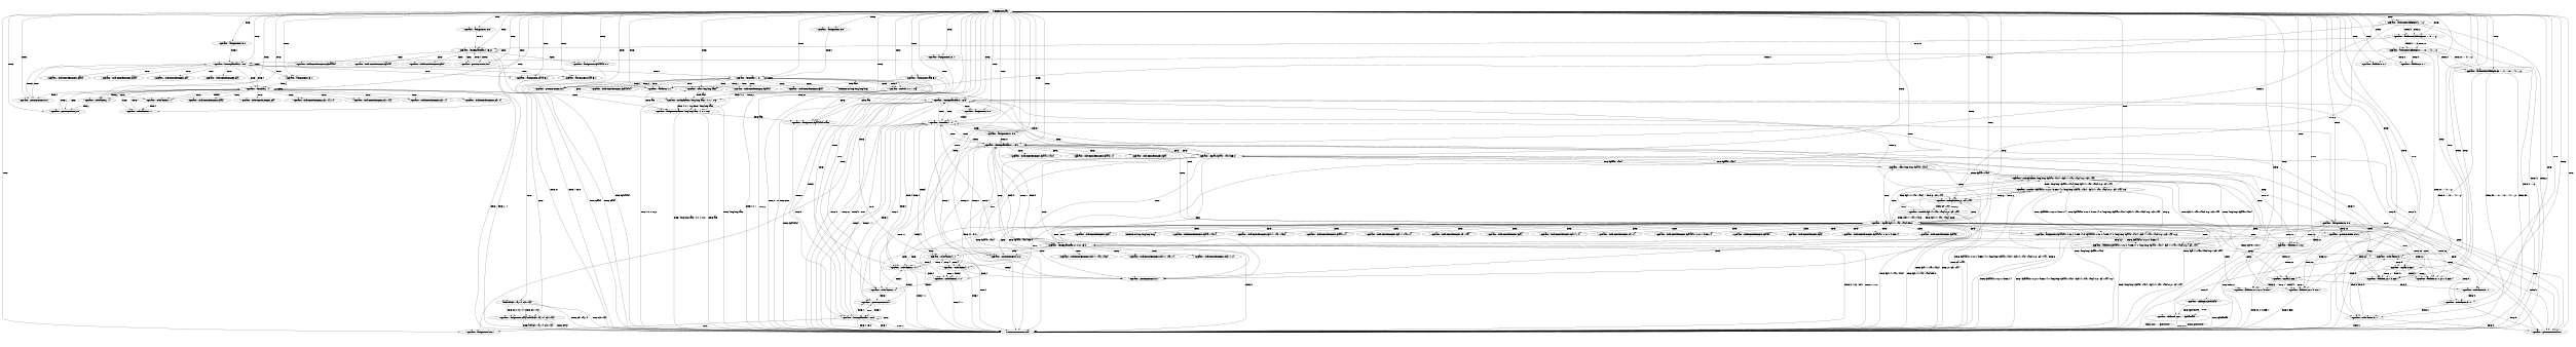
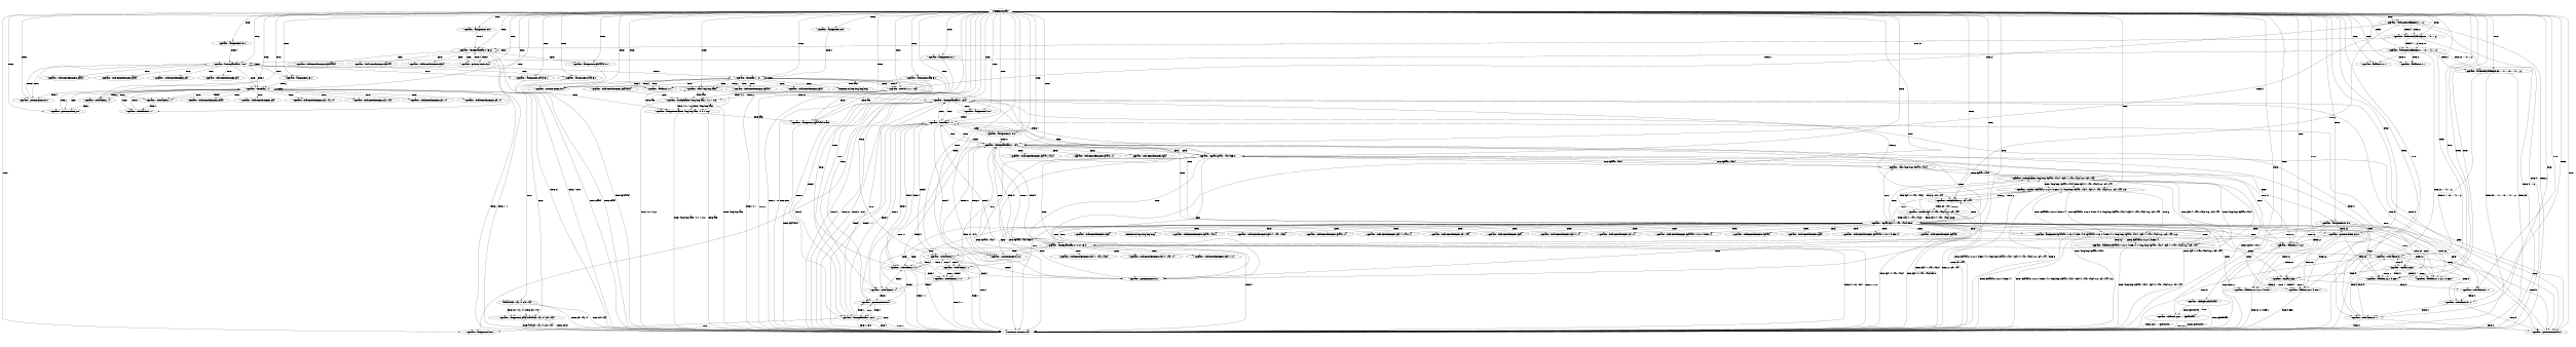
  digraph {
    n1 [label="(METHOD,equals)"]
    n2 [label="(<operator>.arithmeticShiftRight,cin >> n >> m >> k >> p)"]
    n3 [label="(<operator>.assignment,fact = 1)"]
    n4 [label="(<operator>.shiftLeft,cout << dp[n][m][k] << '\n')"]
    n5 [label="(<operator>.assignment,i = 0)"]
    n6 [label="(<operator>.lessEqualsThan,i <= n)"]
    n7 [label="(<operator>.postIncrement,i++)"]
    n8 [label="(<operator>.assignment,i = 0)"]
    n9 [label="(<operator>.lessEqualsThan,i <= m)"]
    n10 [label="(<operator>.postIncrement,i++)"]
    n11 [label="(<operator>.assignment,i = 0)"]
    n12 [label="(<operator>.lessThan,i < n)"]
    n13 [label="(<operator>.postIncrement,i++)"]
    n14 [label="(<operator>.assignment,i = 1)"]
    n15 [label="(<operator>.lessEqualsThan,i <= n)"]
    n16 [label="(<operator>.postIncrement,i++)"]
    n17 [label="(<operator>.arithmeticShiftRight,n >> m >> k >> p)"]
    n18 [label="(<operator>.addition,n + 1)"]
    n19 [label="(<operator>.assignment,C[i][0] = 1)"]
    n20 [label="(<operator>.assignment,C[i][i] = 1)"]
    n21 [label="(<operator>.assignment,dp[0][i][0] = 1)"]
    n22 [label="(<operator>.assignment,dp[i][0][0] = fact)"]
    n23 [label="(<operator>.assignment,fact = (long long) fact * (i + 1) % p)"]
    n24 [label="(<operator>.shiftLeft,dp[n][m][k] << '\n')"]
    n25 [label="(<operator>.arithmeticShiftRight,m >> k >> p)"]
    n26 [label="(<operator>.addition,n + 1)"]
    n27 [label="(<operator>.assignment,j = 1)"]
    n28 [label="(<operator>.lessThan,j < i)"]
    n29 [label="(<operator>.postIncrement,j++)"]
    n30 [label="(<operator>.assignment,h = 1)"]
    n31 [label="(<operator>.lessEqualsThan,h <= m)"]
    n32 [label="(<operator>.postIncrement,h++)"]
    n33 [label="(<operator>.arithmeticShiftRight,k >> p)"]
    n34 [label="(<operator>.cast,(long long) fact)"]
    n35 [label="(<operator>.modulo,(i + 1) % p)"]
    n36 [label="(<operator>.assignment,l = 0)"]
    n37 [label="(<operator>.lessThan,l < i)"]
    n38 [label="(<operator>.postIncrement,l++)"]
    n39 [label="(<operator>.addition,i + 1)"]
    n40 [label="(<operator>.assignment,s1 = 0)"]
    n41 [label="(<operator>.lessEqualsThan,s1 <= k)"]
    n42 [label="(<operator>.postIncrement,s1++)"]
    n43 [label="(<operator>.subtraction,j - 1)"]
    n44 [label="(<operator>.subtraction,i - 1)"]
    n45 [label="(<operator>.subtraction,i - 1)"]
    n46 [label="(<operator>.equals,dp[l][h - 1][s1] == 0)"]
    n47 [label="(<operator>.assignment,s2 = 0)"]
    n48 [label="(<operator>.lessEqualsThan,s1 + s2 <= k)"]
    n49 [label="(<operator>.postIncrement,s2++)"]
    n50 [label="(<operator>.addition,s1 + s2)"]
    n51 [label="(<operator>.equals,dp[i - l - 1][h - 1][s2] == 0)"]
    n52 [label="(<operator>.modulo,(dp[i][h][s1 + s2 + (h == 1)] + (long long) dp[l][h - 1][s1] * dp[i - l - 1][h - 1][s2] % p * C[i - 1][l]) % p)"]
    n53 [label="(<operator>.subtraction,h - 1)"]
    n54 [label="(<operator>.addition,s1 + s2 + (h == 1))"]
    n55 [label="(<operator>.addition,s2 + (h == 1))"]
    n56 [label="(<operator>.subtraction,h - 1)"]
    n57 [label="(<operator>.equals,h == 1)"]
    n58 [label="(<operator>.addition,s1 + s2 + (h == 1))"]
    n59 [label="(<operator>.subtraction,i - l - 1)"]
    n60 [label="(<operator>.addition,s2 + (h == 1))"]
    n61 [label="(<operator>.multiplication,p * C[i - 1][l])"]
    n62 [label="(<operator>.subtraction,l - 1)"]
    n63 [label="(<operator>.equals,h == 1)"]
    n64 [label="(<operator>.subtraction,h - 1)"]
    n65 [label="(<operator>.subtraction,h - 1)"]
    n66 [label="(<operator>.subtraction,i - l - 1)"]
    n67 [label="(<operator>.subtraction,i - 1)"]
    n68 [label="(<operator>.subtraction,l - 1)"]
-   n69 [label="(METHOD_RETURN,void)"]
+   n69 [label="(METHOD_METHOD,void)"]
    n70 [label="(<operator>.indirectIndexAccess,C[i][0])"]
    n71 [label="(<operator>.indirectIndexAccess,C[i][i])"]
    n72 [label="(<operator>.indirectIndexAccess,C[i])"]
    n73 [label="(<operator>.indirectIndexAccess,C[i])"]
    n74 [label="(<operator>.indirectIndexAccess,dp[0][i][0])"]
    n75 [label="(<operator>.indirectIndexAccess,dp[0][i])"]
    n76 [label="(<operator>.indirectIndexAccess,dp[0])"]
    n77 [label="(<operator>.multiplication,(long long) fact * (i + 1) % p)"]
    n78 [label="(<operator>.indirectIndexAccess,dp[i][0][0])"]
    n79 [label="(<operator>.indirectIndexAccess,dp[i][0])"]
    n80 [label="(<operator>.indirectIndexAccess,dp[i])"]
    n81 [label="(UNKNOWN,long long,long long)"]
    n82 [label="(<operator>.assignment,C[i][j] = add(C[i - 1][j - 1], C[i - 1][j]))"]
    n83 [label="(add,add(C[i - 1][j - 1], C[i - 1][j]))"]
    n84 [label="(<operator>.indirectIndexAccess,C[i][j])"]
    n85 [label="(<operator>.indirectIndexAccess,C[i])"]
    n86 [label="(<operator>.indirectIndexAccess,C[i - 1][j - 1])"]
    n87 [label="(<operator>.indirectIndexAccess,C[i - 1][j])"]
    n88 [label="(<operator>.indirectIndexAccess,C[i - 1])"]
    n89 [label="(<operator>.indirectIndexAccess,C[i - 1])"]
    n90 [label="(<operator>.indirectIndexAccess,dp[l][h - 1][s1])"]
    n91 [label="(<operator>.indirectIndexAccess,dp[l][h - 1])"]
    n92 [label="(<operator>.indirectIndexAccess,dp[l])"]
    n93 [label="(<operator>.cast,(long long) dp[l][h - 1][s1])"]
    n94 [label="(<operator>.indirectIndexAccess,dp[i - l - 1][h - 1][s2])"]
    n95 [label="(<operator>.indirectIndexAccess,dp[i - l - 1][h - 1])"]
    n96 [label="(<operator>.indirectIndexAccess,dp[i - l - 1])"]
    n97 [label="(<operator>.assignment,dp[i][h][s1 + s2 + (h == 1)] = (dp[i][h][s1 + s2 + (h == 1)] + (long long) dp[l][h - 1][s1] * dp[i - l - 1][h - 1][s2] % p * C[i - 1][l]) % p)"]
    n98 [label="(<operator>.addition,dp[i][h][s1 + s2 + (h == 1)] + (long long) dp[l][h - 1][s1] * dp[i - l - 1][h - 1][s2] % p * C[i - 1][l])"]
    n99 [label="(<operator>.multiplication,(long long) dp[l][h - 1][s1] * dp[i - l - 1][h - 1][s2] % p * C[i - 1][l])"]
    n100 [label="(<operator>.modulo,dp[i - l - 1][h - 1][s2] % p * C[i - 1][l])"]
    n101 [label="(<operator>.indirectIndexAccess,dp[i][h][s1 + s2 + (h == 1)])"]
    n102 [label="(<operator>.indirectIndexAccess,dp[i][h])"]
    n103 [label="(<operator>.indirectIndexAccess,dp[i])"]
    n104 [label="(<operator>.indirectIndexAccess,dp[i][h][s1 + s2 + (h == 1)])"]
    n105 [label="(<operator>.indirectIndexAccess,dp[i][h])"]
    n106 [label="(<operator>.indirectIndexAccess,dp[i])"]
    n107 [label="(UNKNOWN,long long,long long)"]
    n108 [label="(<operator>.indirectIndexAccess,dp[l][h - 1][s1])"]
    n109 [label="(<operator>.indirectIndexAccess,dp[i - l - 1][h - 1][s2])"]
    n110 [label="(<operator>.indirectIndexAccess,dp[l][h - 1])"]
    n111 [label="(<operator>.indirectIndexAccess,dp[i - l - 1][h - 1])"]
    n112 [label="(<operator>.indirectIndexAccess,C[i - 1][l])"]
    n113 [label="(<operator>.indirectIndexAccess,dp[l])"]
    n114 [label="(<operator>.indirectIndexAccess,dp[i - l - 1])"]
    n115 [label="(<operator>.indirectIndexAccess,C[i - 1])"]
    n1 -> n2 [label="DDG: "]
    n1 -> n3 [label="DDG: "]
    n1 -> n4 [label="DDG: "]
    n1 -> n5 [label="DDG: "]
    n1 -> n6 [label="DDG: "]
    n1 -> n7 [label="DDG: "]
    n1 -> n8 [label="DDG: "]
    n1 -> n9 [label="DDG: "]
    n1 -> n10 [label="DDG: "]
    n1 -> n11 [label="DDG: "]
    n1 -> n12 [label="DDG: "]
    n1 -> n13 [label="DDG: "]
    n1 -> n14 [label="DDG: "]
    n1 -> n15 [label="DDG: "]
    n1 -> n16 [label="DDG: "]
    n1 -> n17 [label="DDG: "]
    n1 -> n18 [label="DDG: "]
    n1 -> n19 [label="DDG: "]
    n1 -> n20 [label="DDG: "]
    n1 -> n21 [label="DDG: "]
    n1 -> n22 [label="DDG: "]
    n1 -> n23 [label="DDG: "]
    n1 -> n24 [label="DDG: "]
    n1 -> n25 [label="DDG: "]
    n1 -> n26 [label="DDG: "]
    n1 -> n27 [label="DDG: "]
    n1 -> n28 [label="DDG: "]
    n1 -> n29 [label="DDG: "]
    n1 -> n30 [label="DDG: "]
    n1 -> n31 [label="DDG: "]
    n1 -> n32 [label="DDG: "]
    n1 -> n33 [label="DDG: "]
    n1 -> n34 [label="DDG: "]
    n1 -> n35 [label="DDG: "]
    n1 -> n36 [label="DDG: "]
    n1 -> n37 [label="DDG: "]
    n1 -> n38 [label="DDG: "]
    n1 -> n39 [label="DDG: "]
    n1 -> n40 [label="DDG: "]
    n1 -> n41 [label="DDG: "]
    n1 -> n42 [label="DDG: "]
    n1 -> n43 [label="DDG: "]
    n1 -> n44 [label="DDG: "]
    n1 -> n45 [label="DDG: "]
    n1 -> n46 [label="DDG: "]
    n1 -> n47 [label="DDG: "]
    n1 -> n48 [label="DDG: "]
    n1 -> n49 [label="DDG: "]
    n1 -> n50 [label="DDG: "]
    n1 -> n51 [label="DDG: "]
    n1 -> n52 [label="DDG: "]
    n1 -> n53 [label="DDG: "]
    n1 -> n54 [label="DDG: "]
    n1 -> n55 [label="DDG: "]
    n1 -> n56 [label="DDG: "]
    n1 -> n57 [label="DDG: "]
    n1 -> n58 [label="DDG: "]
    n1 -> n59 [label="DDG: "]
    n1 -> n60 [label="DDG: "]
    n1 -> n61 [label="DDG: "]
    n1 -> n62 [label="DDG: "]
    n1 -> n63 [label="DDG: "]
    n1 -> n64 [label="DDG: "]
    n1 -> n65 [label="DDG: "]
    n1 -> n66 [label="DDG: "]
    n1 -> n67 [label="DDG: "]
    n1 -> n68 [label="DDG: "]
    n2 -> n69 [label="DDG: n >> m >> k >> p"]
    n2 -> n69 [label="DDG: cin >> n >> m >> k >> p"]
    n2 -> n69 [label="DDG: cin"]
    n3 -> n22 [label="DDG: fact"]
    n3 -> n34 [label="DDG: fact"]
    n3 -> n69 [label="DDG: cout"]
    n4 -> n69 [label="DDG: dp[n][m][k] << '\n'"]
    n4 -> n69 [label="DDG: cout << dp[n][m][k] << '\n'"]
    n4 -> n69 [label="DDG: cout"]
    n5 -> n6 [label="DDG: i"]
    n6 -> n6 [label="CDG: "]
    n6 -> n7 [label="CDG: "]
    n6 -> n12 [label="DDG: n"]
    n6 -> n19 [label="CDG: "]
    n6 -> n20 [label="CDG: "]
    n6 -> n27 [label="CDG: "]
    n6 -> n28 [label="DDG: i"]
    n6 -> n28 [label="CDG: "]
    n6 -> n70 [label="CDG: "]
    n6 -> n71 [label="CDG: "]
    n6 -> n72 [label="CDG: "]
    n6 -> n73 [label="CDG: "]
    n7 -> n6 [label="DDG: i"]
    n8 -> n9 [label="DDG: i"]
    n9 -> n9 [label="CDG: "]
    n9 -> n10 [label="DDG: i"]
    n9 -> n10 [label="CDG: "]
    n9 -> n21 [label="CDG: "]
    n9 -> n69 [label="DDG: m"]
    n9 -> n69 [label="DDG: i <= m"]
    n9 -> n74 [label="CDG: "]
    n9 -> n75 [label="CDG: "]
    n9 -> n76 [label="CDG: "]
    n10 -> n9 [label="DDG: i"]
    n11 -> n12 [label="DDG: i"]
    n12 -> n12 [label="CDG: "]
    n12 -> n13 [label="DDG: i"]
    n12 -> n13 [label="CDG: "]
    n12 -> n15 [label="DDG: n"]
    n12 -> n22 [label="CDG: "]
    n12 -> n23 [label="CDG: "]
    n12 -> n34 [label="CDG: "]
    n12 -> n35 [label="DDG: i"]
    n12 -> n35 [label="CDG: "]
    n12 -> n39 [label="DDG: i"]
    n12 -> n39 [label="CDG: "]
    n12 -> n69 [label="DDG: i < n"]
-   n12 -> n77 [label="CDG: "]
+   n78 -> n77 [label="CDG: "]
    n12 -> n78 [label="CDG: "]
    n12 -> n79 [label="CDG: "]
    n12 -> n80 [label="CDG: "]
    n12 -> n81 [label="CDG: "]
    n13 -> n12 [label="DDG: i"]
    n14 -> n15 [label="DDG: i"]
    n15 -> n15 [label="CDG: "]
    n15 -> n16 [label="DDG: i"]
    n15 -> n16 [label="CDG: "]
    n15 -> n30 [label="CDG: "]
    n15 -> n31 [label="CDG: "]
    n15 -> n37 [label="DDG: i"]
    n15 -> n69 [label="DDG: i"]
    n15 -> n69 [label="DDG: n"]
    n15 -> n69 [label="DDG: i <= n"]
    n16 -> n15 [label="DDG: i"]
    n17 -> n2 [label="DDG: n"]
    n17 -> n2 [label="DDG: m >> k >> p"]
    n17 -> n6 [label="DDG: n"]
    n17 -> n18 [label="DDG: n"]
    n17 -> n26 [label="DDG: n"]
    n17 -> n69 [label="DDG: m >> k >> p"]
    n19 -> n69 [label="DDG: C[i][0]"]
    n20 -> n69 [label="DDG: C[i][i]"]
    n21 -> n69 [label="DDG: dp[0][i][0]"]
    n22 -> n69 [label="DDG: dp[i][0][0]"]
    n23 -> n22 [label="DDG: fact"]
    n23 -> n34 [label="DDG: fact"]
    n23 -> n69 [label="DDG: fact"]
    n23 -> n69 [label="DDG: (long long) fact * (i + 1) % p"]
    n24 -> n4 [label="DDG: dp[n][m][k]"]
    n24 -> n4 [label="DDG: '\n'"]
    n24 -> n69 [label="DDG: dp[n][m][k]"]
    n25 -> n9 [label="DDG: m"]
    n25 -> n17 [label="DDG: m"]
    n25 -> n17 [label="DDG: k >> p"]
    n25 -> n69 [label="DDG: k >> p"]
    n27 -> n28 [label="DDG: j"]
    n28 -> n7 [label="DDG: i"]
    n28 -> n28 [label="CDG: "]
    n28 -> n29 [label="CDG: "]
    n28 -> n43 [label="DDG: j"]
    n28 -> n43 [label="CDG: "]
    n28 -> n44 [label="DDG: i"]
    n28 -> n44 [label="CDG: "]
    n28 -> n45 [label="CDG: "]
    n28 -> n69 [label="DDG: j"]
    n28 -> n69 [label="DDG: j < i"]
    n28 -> n82 [label="CDG: "]
    n28 -> n83 [label="CDG: "]
    n28 -> n84 [label="CDG: "]
    n28 -> n85 [label="CDG: "]
    n28 -> n86 [label="CDG: "]
    n28 -> n87 [label="CDG: "]
    n28 -> n88 [label="CDG: "]
    n28 -> n89 [label="CDG: "]
    n29 -> n28 [label="DDG: j"]
    n30 -> n31 [label="DDG: h"]
    n31 -> n32 [label="DDG: h"]
    n31 -> n36 [label="CDG: "]
    n31 -> n37 [label="CDG: "]
    n31 -> n53 [label="DDG: h"]
    n31 -> n69 [label="DDG: h"]
    n31 -> n69 [label="DDG: m"]
    n31 -> n69 [label="DDG: h <= m"]
    n32 -> n31 [label="DDG: h"]
    n33 -> n25 [label="DDG: p"]
    n33 -> n25 [label="DDG: k"]
    n33 -> n35 [label="DDG: p"]
    n33 -> n41 [label="DDG: k"]
    n33 -> n61 [label="DDG: p"]
    n33 -> n69 [label="DDG: k"]
    n33 -> n69 [label="DDG: p"]
    n34 -> n31 [label="DDG: m"]
    n34 -> n77 [label="DDG: fact"]
    n35 -> n61 [label="DDG: p"]
    n35 -> n69 [label="DDG: i + 1"]
    n35 -> n69 [label="DDG: p"]
    n35 -> n77 [label="DDG: i + 1"]
    n35 -> n77 [label="DDG: p"]
    n36 -> n37 [label="DDG: l"]
    n37 -> n16 [label="DDG: i"]
    n37 -> n31 [label="CDG: "]
    n37 -> n32 [label="CDG: "]
    n37 -> n38 [label="DDG: l"]
    n37 -> n40 [label="CDG: "]
    n37 -> n41 [label="CDG: "]
    n37 -> n59 [label="DDG: i"]
    n37 -> n62 [label="DDG: l"]
    n37 -> n69 [label="DDG: l"]
    n37 -> n69 [label="DDG: l < i"]
    n38 -> n37 [label="DDG: l"]
    n40 -> n41 [label="DDG: s1"]
    n41 -> n37 [label="CDG: "]
    n41 -> n38 [label="CDG: "]
    n41 -> n42 [label="DDG: s1"]
    n41 -> n46 [label="CDG: "]
    n41 -> n48 [label="DDG: s1"]
    n41 -> n48 [label="DDG: k"]
    n41 -> n50 [label="DDG: s1"]
    n41 -> n53 [label="CDG: "]
    n41 -> n69 [label="DDG: s1"]
    n41 -> n69 [label="DDG: k"]
    n41 -> n69 [label="DDG: s1 <= k"]
    n41 -> n90 [label="CDG: "]
    n41 -> n91 [label="CDG: "]
    n41 -> n92 [label="CDG: "]
    n42 -> n41 [label="DDG: s1"]
    n43 -> n29 [label="DDG: j"]
    n44 -> n45 [label="DDG: i"]
    n45 -> n28 [label="DDG: i"]
    n46 -> n31 [label="DDG: i"]
    n46 -> n32 [label="CDG: "]
    n46 -> n37 [label="CDG: "]
    n46 -> n38 [label="CDG: "]
    n46 -> n41 [label="CDG: "]
    n46 -> n42 [label="CDG: "]
    n46 -> n47 [label="CDG: "]
    n46 -> n48 [label="CDG: "]
    n46 -> n50 [label="CDG: "]
    n46 -> n69 [label="DDG: dp[l][h - 1][s1]"]
    n46 -> n69 [label="DDG: dp[l][h - 1][s1] == 0"]
    n46 -> n93 [label="DDG: dp[l][h - 1][s1]"]
    n47 -> n48 [label="DDG: s2"]
    n47 -> n49 [label="DDG: s2"]
    n47 -> n50 [label="DDG: s2"]
    n47 -> n54 [label="DDG: s2"]
    n47 -> n55 [label="DDG: s2"]
    n47 -> n58 [label="DDG: s2"]
    n47 -> n60 [label="DDG: s2"]
    n48 -> n41 [label="DDG: k"]
    n48 -> n41 [label="CDG: "]
    n48 -> n42 [label="CDG: "]
    n48 -> n51 [label="CDG: "]
    n48 -> n56 [label="CDG: "]
    n48 -> n59 [label="CDG: "]
    n48 -> n62 [label="CDG: "]
    n48 -> n69 [label="DDG: s1 + s2"]
    n48 -> n69 [label="DDG: k"]
    n48 -> n69 [label="DDG: s1 + s2 <= k"]
    n48 -> n94 [label="CDG: "]
    n48 -> n95 [label="CDG: "]
    n48 -> n96 [label="CDG: "]
    n49 -> n48 [label="DDG: s2"]
    n49 -> n50 [label="DDG: s2"]
    n49 -> n54 [label="DDG: s2"]
    n49 -> n55 [label="DDG: s2"]
    n49 -> n58 [label="DDG: s2"]
    n49 -> n60 [label="DDG: s2"]
    n50 -> n69 [label="DDG: s1"]
    n50 -> n69 [label="DDG: s2"]
    n51 -> n31 [label="CDG: "]
    n51 -> n32 [label="CDG: "]
    n51 -> n37 [label="CDG: "]
    n51 -> n38 [label="CDG: "]
    n51 -> n41 [label="CDG: "]
    n51 -> n42 [label="CDG: "]
    n51 -> n48 [label="CDG: "]
    n51 -> n49 [label="CDG: "]
    n51 -> n50 [label="CDG: "]
    n51 -> n52 [label="CDG: "]
    n51 -> n54 [label="CDG: "]
    n51 -> n55 [label="CDG: "]
    n51 -> n57 [label="CDG: "]
    n51 -> n58 [label="CDG: "]
    n51 -> n60 [label="CDG: "]
    n51 -> n61 [label="CDG: "]
    n51 -> n63 [label="CDG: "]
    n51 -> n64 [label="CDG: "]
    n51 -> n65 [label="CDG: "]
    n51 -> n66 [label="CDG: "]
    n51 -> n67 [label="CDG: "]
    n51 -> n68 [label="CDG: "]
    n51 -> n69 [label="DDG: dp[i - l - 1][h - 1][s2]"]
    n51 -> n69 [label="DDG: dp[i - l - 1][h - 1][s2] == 0"]
    n51 -> n93 [label="CDG: "]
    n51 -> n97 [label="CDG: "]
    n51 -> n98 [label="CDG: "]
    n51 -> n99 [label="CDG: "]
    n51 -> n100 [label="DDG: dp[i - l - 1][h - 1][s2]"]
    n51 -> n100 [label="CDG: "]
    n51 -> n101 [label="CDG: "]
    n51 -> n102 [label="CDG: "]
    n51 -> n103 [label="CDG: "]
    n51 -> n104 [label="CDG: "]
    n51 -> n105 [label="CDG: "]
    n51 -> n106 [label="CDG: "]
    n51 -> n107 [label="CDG: "]
    n51 -> n108 [label="CDG: "]
    n51 -> n109 [label="CDG: "]
    n51 -> n110 [label="CDG: "]
    n51 -> n111 [label="CDG: "]
    n51 -> n112 [label="CDG: "]
    n51 -> n113 [label="CDG: "]
    n51 -> n114 [label="CDG: "]
    n51 -> n115 [label="CDG: "]
    n52 -> n61 [label="DDG: p"]
    n52 -> n69 [label="DDG: dp[i][h][s1 + s2 + (h == 1)] + (long long) dp[l][h - 1][s1] * dp[i - l - 1][h - 1][s2] % p * C[i - 1][l]"]
    n52 -> n69 [label="DDG: p"]
    n52 -> n97 [label="DDG: dp[i][h][s1 + s2 + (h == 1)] + (long long) dp[l][h - 1][s1] * dp[i - l - 1][h - 1][s2] % p * C[i - 1][l]"]
    n52 -> n97 [label="DDG: p"]
    n53 -> n32 [label="DDG: h"]
    n53 -> n56 [label="DDG: h"]
    n53 -> n69 [label="DDG: h"]
    n56 -> n32 [label="DDG: h"]
    n56 -> n53 [label="DDG: h"]
    n56 -> n57 [label="DDG: h"]
    n56 -> n69 [label="DDG: h"]
    n57 -> n54 [label="DDG: 1"]
    n57 -> n54 [label="DDG: h"]
    n57 -> n55 [label="DDG: 1"]
    n57 -> n55 [label="DDG: h"]
    n57 -> n63 [label="DDG: h"]
    n58 -> n69 [label="DDG: s2 + (h == 1)"]
    n59 -> n16 [label="DDG: i"]
    n59 -> n37 [label="DDG: i"]
    n59 -> n66 [label="DDG: i"]
    n59 -> n69 [label="DDG: l - 1"]
    n60 -> n69 [label="DDG: h == 1"]
    n61 -> n52 [label="DDG: p"]
    n61 -> n69 [label="DDG: C[i - 1][l]"]
    n61 -> n100 [label="DDG: C[i - 1][l]"]
    n61 -> n100 [label="DDG: p"]
    n62 -> n38 [label="DDG: l"]
    n62 -> n59 [label="DDG: 1"]
    n62 -> n59 [label="DDG: l"]
    n62 -> n68 [label="DDG: l"]
    n62 -> n69 [label="DDG: l"]
    n63 -> n58 [label="DDG: h"]
    n63 -> n58 [label="DDG: 1"]
    n63 -> n60 [label="DDG: h"]
    n63 -> n60 [label="DDG: 1"]
    n63 -> n64 [label="DDG: h"]
    n64 -> n65 [label="DDG: h"]
    n65 -> n32 [label="DDG: h"]
    n65 -> n53 [label="DDG: h"]
    n65 -> n56 [label="DDG: h"]
    n66 -> n67 [label="DDG: i"]
    n66 -> n69 [label="DDG: l - 1"]
    n67 -> n16 [label="DDG: i"]
    n67 -> n37 [label="DDG: i"]
    n67 -> n59 [label="DDG: i"]
    n68 -> n38 [label="DDG: l"]
    n68 -> n62 [label="DDG: l"]
    n68 -> n66 [label="DDG: 1"]
    n68 -> n66 [label="DDG: l"]
    n68 -> n69 [label="DDG: l"]
    n77 -> n23 [label="DDG: (i + 1) % p"]
    n77 -> n23 [label="DDG: (long long) fact"]
    n77 -> n69 [label="DDG: (long long) fact"]
    n77 -> n69 [label="DDG: (i + 1) % p"]
    n82 -> n69 [label="DDG: C[i][j]"]
    n82 -> n69 [label="DDG: add(C[i - 1][j - 1], C[i - 1][j])"]
    n83 -> n69 [label="DDG: C[i - 1][j - 1]"]
    n83 -> n69 [label="DDG: C[i - 1][j]"]
    n83 -> n82 [label="DDG: C[i - 1][j - 1]"]
    n83 -> n82 [label="DDG: C[i - 1][j]"]
    n93 -> n46 [label="DDG: dp[l][h - 1][s1]"]
    n93 -> n69 [label="DDG: dp[l][h - 1][s1]"]
    n93 -> n99 [label="DDG: dp[l][h - 1][s1]"]
    n97 -> n52 [label="DDG: dp[i][h][s1 + s2 + (h == 1)]"]
    n97 -> n69 [label="DDG: dp[i][h][s1 + s2 + (h == 1)]"]
    n97 -> n69 [label="DDG: (dp[i][h][s1 + s2 + (h == 1)] + (long long) dp[l][h - 1][s1] * dp[i - l - 1][h - 1][s2] % p * C[i - 1][l]) % p"]
    n97 -> n98 [label="DDG: dp[i][h][s1 + s2 + (h == 1)]"]
    n98 -> n69 [label="DDG: (long long) dp[l][h - 1][s1] * dp[i - l - 1][h - 1][s2] % p * C[i - 1][l]"]
    n99 -> n52 [label="DDG: (long long) dp[l][h - 1][s1]"]
    n99 -> n52 [label="DDG: dp[i - l - 1][h - 1][s2] % p * C[i - 1][l]"]
    n99 -> n69 [label="DDG: (long long) dp[l][h - 1][s1]"]
    n99 -> n69 [label="DDG: dp[i - l - 1][h - 1][s2] % p * C[i - 1][l]"]
    n99 -> n98 [label="DDG: (long long) dp[l][h - 1][s1]"]
    n99 -> n98 [label="DDG: dp[i - l - 1][h - 1][s2] % p * C[i - 1][l]"]
    n100 -> n51 [label="DDG: dp[i - l - 1][h - 1][s2]"]
    n100 -> n69 [label="DDG: dp[i - l - 1][h - 1][s2]"]
    n100 -> n69 [label="DDG: p * C[i - 1][l]"]
    n100 -> n99 [label="DDG: p * C[i - 1][l]"]
    n100 -> n99 [label="DDG: dp[i - l - 1][h - 1][s2]"]
  }
